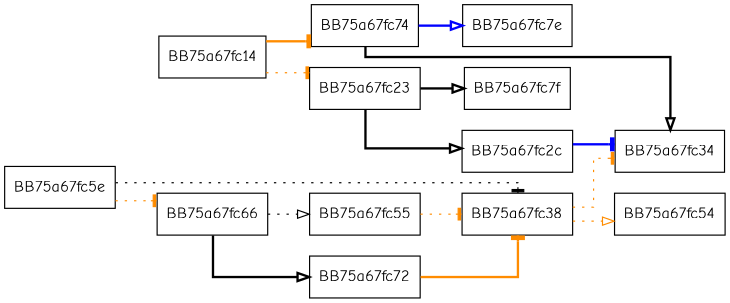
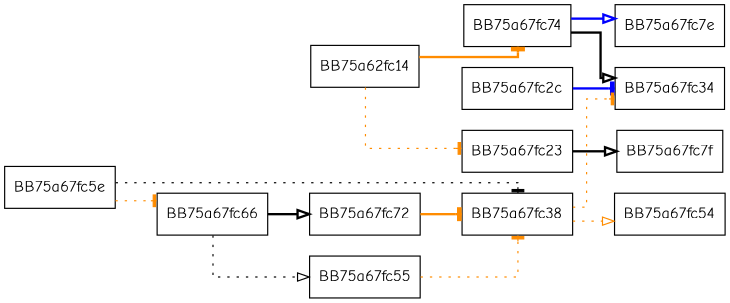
  digraph {
    fontname="Comic Neue"
    rankdir=LR
    splines=ortho
    node [fontname="Comic Neue" shape=box]
    edge [arrowhead=tee color=darkorange fontname="Comic Neue" style=bold]
-   BB75a67fc14
+   BB75a67fc14 [label=BB75a62fc14]
    BB75a67fc74
    BB75a67fc23
    BB75a67fc34
    BB75a67fc7e
    BB75a67fc7f
    BB75a67fc2c
    BB75a67fc55
    BB75a67fc38
    BB75a67fc54
    BB75a67fc5e
    BB75a67fc66
    BB75a67fc72
    BB75a67fc14 -> BB75a67fc74
    BB75a67fc14 -> BB75a67fc23 [style=dotted]
    BB75a67fc74 -> BB75a67fc34 [arrowhead=onormal color=black]
    BB75a67fc74 -> BB75a67fc7e [arrowhead=onormal color=blue]
    BB75a67fc23 -> BB75a67fc7f [arrowhead=onormal color=black]
-   BB75a67fc23 -> BB75a67fc2c [arrowhead=onormal color=black]
    BB75a67fc2c -> BB75a67fc34 [color=blue]
    BB75a67fc55 -> BB75a67fc38 [style=dotted]
    BB75a67fc38 -> BB75a67fc34 [style=dotted]
    BB75a67fc38 -> BB75a67fc54 [arrowhead=onormal style=dotted]
    BB75a67fc5e -> BB75a67fc38 [color=black style=dotted]
    BB75a67fc5e -> BB75a67fc66 [style=dotted]
    BB75a67fc66 -> BB75a67fc55 [arrowhead=onormal color=black style=dotted]
    BB75a67fc66 -> BB75a67fc72 [arrowhead=onormal color=black]
    BB75a67fc72 -> BB75a67fc38
  }
